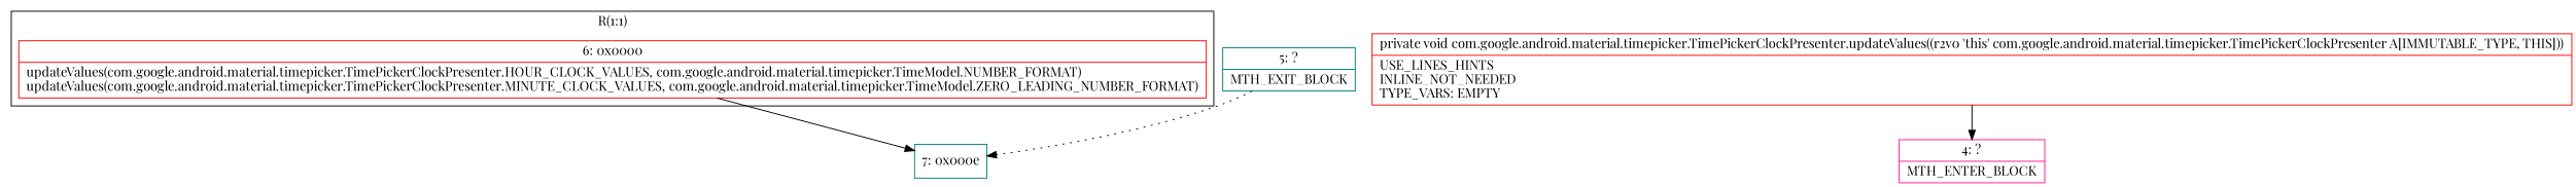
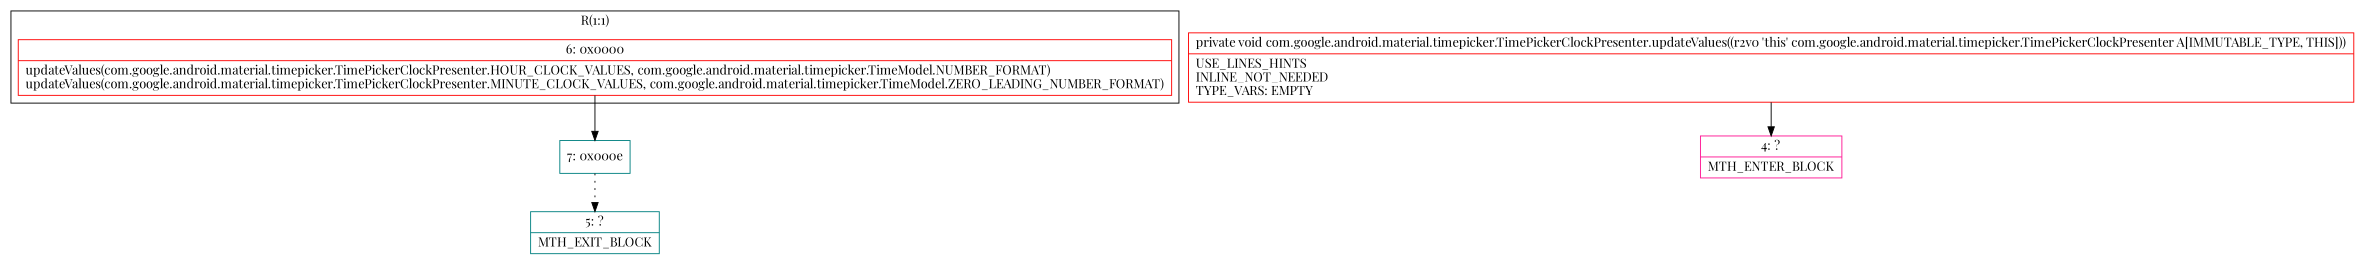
  digraph {
    fontname="Playfair Display"
    node [color=red fontname="Playfair Display" shape=record]
    edge [fontname="Playfair Display" style=solid]
    n1 [label="{6\:\ 0x0000|updateValues(com.google.android.material.timepicker.TimePickerClockPresenter.HOUR_CLOCK_VALUES, com.google.android.material.timepicker.TimeModel.NUMBER_FORMAT)\lupdateValues(com.google.android.material.timepicker.TimePickerClockPresenter.MINUTE_CLOCK_VALUES, com.google.android.material.timepicker.TimeModel.ZERO_LEADING_NUMBER_FORMAT)\l}"]
    n2 [color=teal label="{7\:\ 0x000e}"]
    n3 [color=teal label="{5\:\ ?|MTH_EXIT_BLOCK\l}"]
    n4 [color=deeppink label="{4\:\ ?|MTH_ENTER_BLOCK\l}"]
    n5 [label="{private void com.google.android.material.timepicker.TimePickerClockPresenter.updateValues((r2v0 'this' com.google.android.material.timepicker.TimePickerClockPresenter A[IMMUTABLE_TYPE, THIS]))  | USE_LINES_HINTS\lINLINE_NOT_NEEDED\lTYPE_VARS: EMPTY\l}"]
    subgraph cluster_1 {
      label="R(1:1)"
      n1
    }
    n1 -> n2
-   n3 -> n2 [style=dotted]
+   n2 -> n3 [style=dotted]
    n5 -> n4
  }
